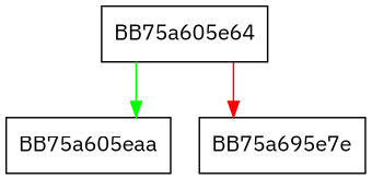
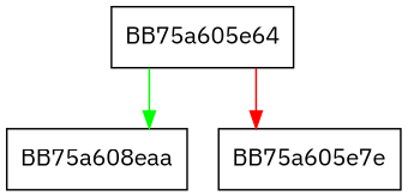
  digraph {
    fontname="IBM Plex Sans"
    splines=ortho
    node [fontname="IBM Plex Sans" shape=box]
    edge [fontname="IBM Plex Sans"]
    BB75a605e64
-   BB75a605eaa
-   BB75a605e7e [label=BB75a695e7e]
+   BB75a605eaa [label=BB75a608eaa]
+   BB75a605e7e
    BB75a605e64 -> BB75a605eaa [color=green]
    BB75a605e64 -> BB75a605e7e [color=red]
  }
